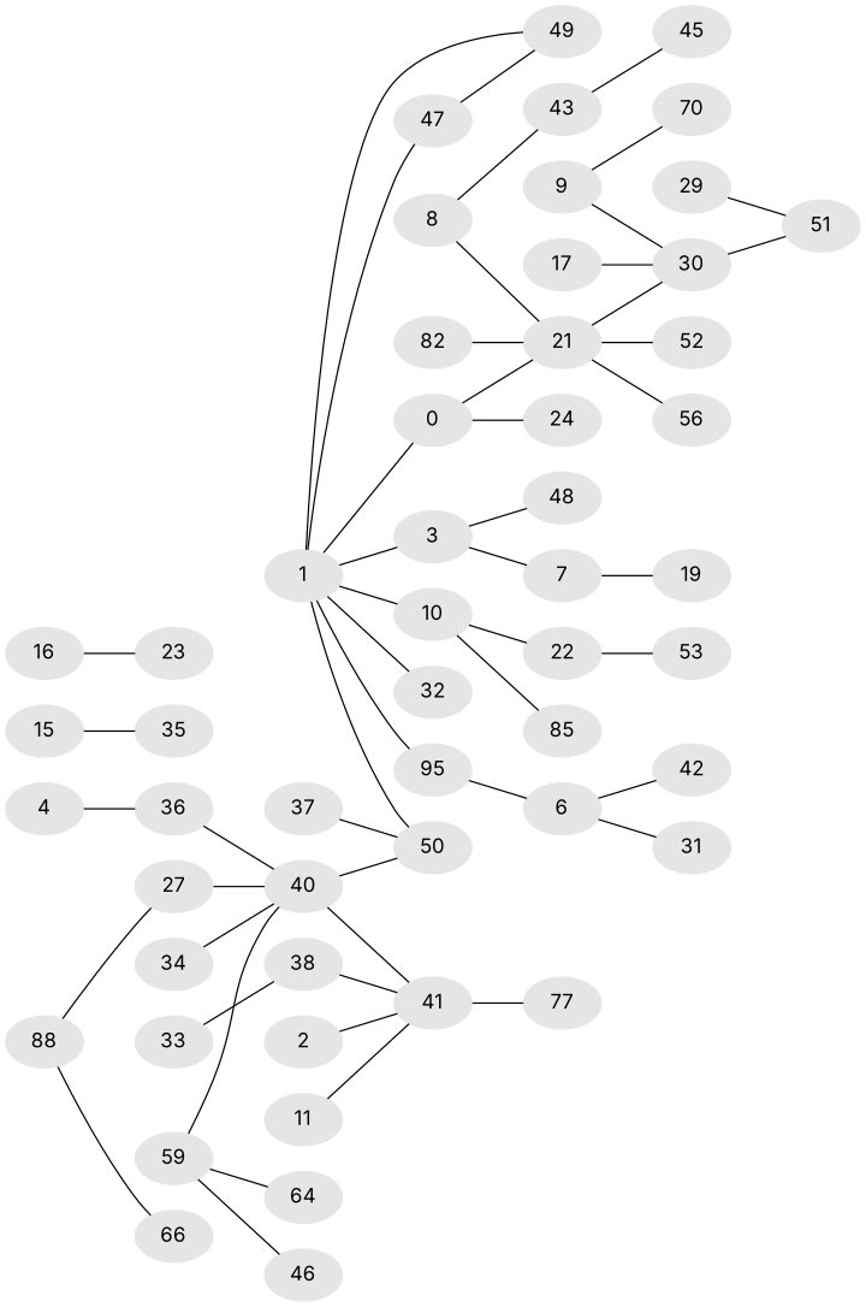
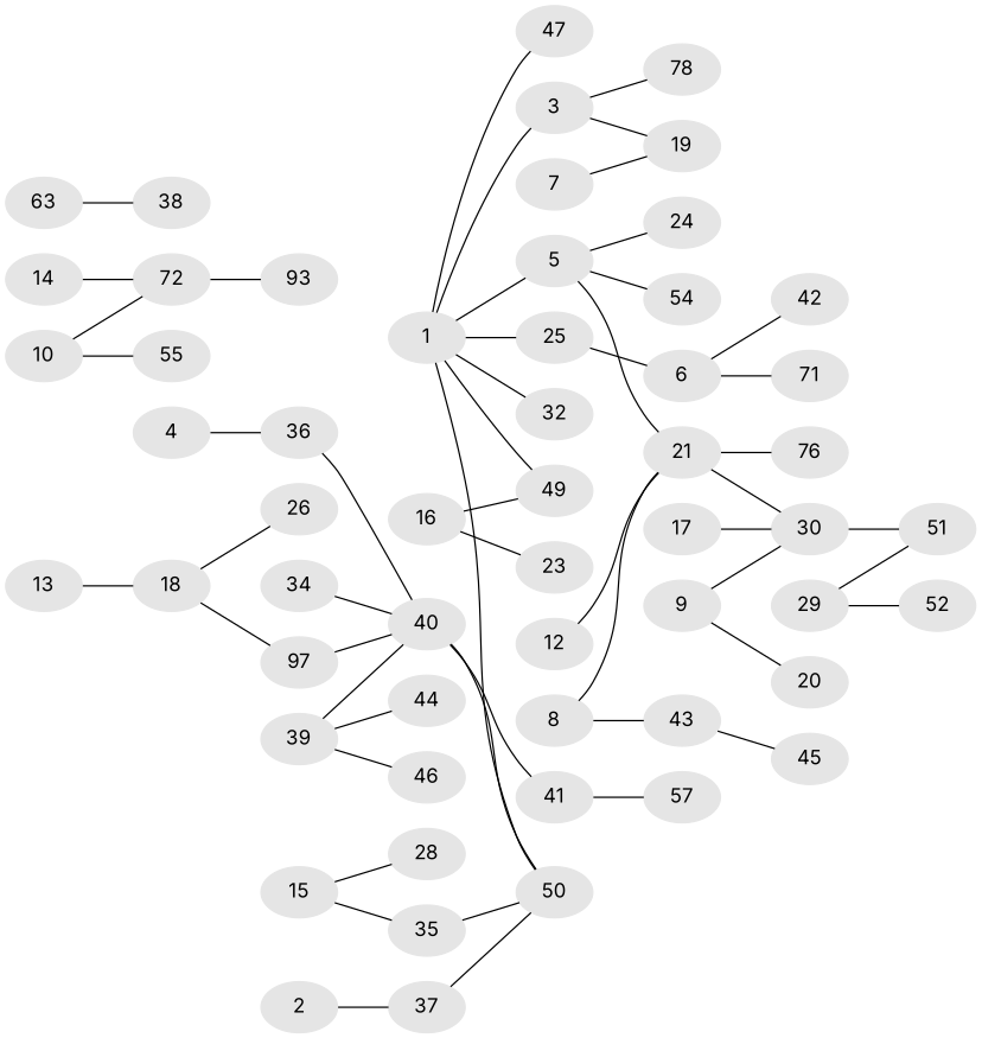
  graph {
    fontname=Inter
    rankdir=LR
    node [color=gray90 fontname=Inter style=filled]
    edge [fontname=Inter weight=1.0]
    1
    3
-   5 [label=0]
+   5
    10
-   25 [label=95]
+   25
    32
    47
    49
    50
    19
-   48
+   48 [label=78]
    21
    24
+   54
    6
-   31
+   31 [label=71]
    42
-   22
-   55 [label=85]
+   22 [label=72]
+   55
    2
    41
-   57 [label=77]
+   57
    4
    36
    40
    30
-   56
+   56 [label=76]
    7
    8
    43
    45
    9
-   20 [label=70]
+   20
    51
-   53
-   11
-   12 [label=82]
-   18 [label=88]
-   26 [label=66]
-   27
+   53 [label=93]
+   12
+   13
+   18
+   26
+   27 [label=97]
+   14
    15
+   28
    35
    16
    23
    17
    29
    52
-   33
+   33 [label=63]
    38
    34
    37
-   39 [label=59]
-   44 [label=64]
+   39
+   44
    46
    1 -- 3
    1 -- 5
-   1 -- 10
    1 -- 25
    1 -- 32
    1 -- 47
    1 -- 49
    1 -- 50
-   3 -- 7
+   3 -- 19
    3 -- 48
    5 -- 21
    5 -- 24
+   5 -- 54
    10 -- 22
    10 -- 55
    25 -- 6
    21 -- 30
    21 -- 56
    6 -- 31
    6 -- 42
    22 -- 53
-   2 -- 41
+   2 -- 37
    41 -- 57
    4 -- 36
    36 -- 40
    40 -- 50
    40 -- 41
    30 -- 51
    7 -- 19
    8 -- 21
    8 -- 43
    43 -- 45
    9 -- 30
    9 -- 20
-   11 -- 41
    12 -- 21
+   13 -- 18
    18 -- 26
    18 -- 27
    27 -- 40
+   14 -- 22
+   15 -- 28
    15 -- 35
-   47 -- 49
+   35 -- 50
+   16 -- 49
    16 -- 23
    17 -- 30
    29 -- 51
-   21 -- 52
+   29 -- 52
    33 -- 38
-   38 -- 41
    34 -- 40
    37 -- 50
    39 -- 40
    39 -- 44
    39 -- 46
  }
